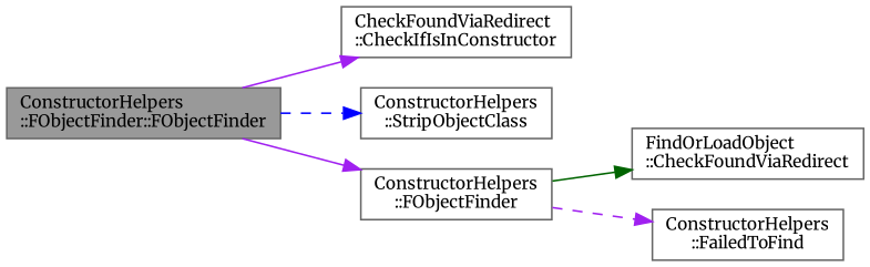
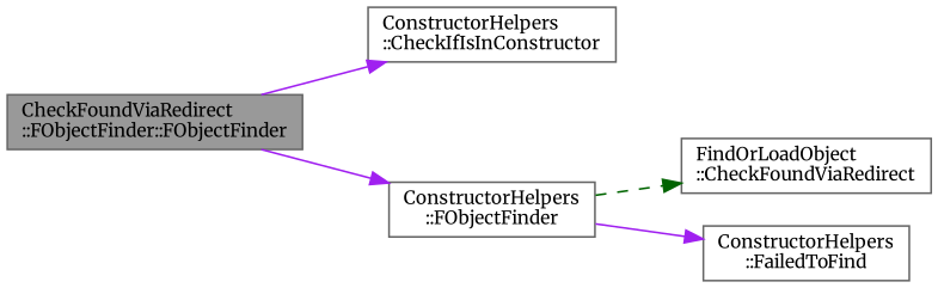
  digraph {
    fontname=Merriweather
    rankdir=LR
    node [color=grey40 fillcolor=white fontname=Merriweather fontsize=10 shape=box style=filled]
    edge [color=purple fontname=Merriweather fontsize=10 labelfontname=Helvetica labelfontsize=10 style=solid]
-   n1 [color=gray40 fillcolor=grey60 fontcolor=black height=0.2 label="ConstructorHelpers\l::FObjectFinder::FObjectFinder" width=0.4]
-   n2 [height=0.2 label="CheckFoundViaRedirect\l::CheckIfIsInConstructor" width=0.4]
-   n3 [height=0.2 label="ConstructorHelpers\l::StripObjectClass" width=0.4]
+   n1 [color=gray40 fillcolor=grey60 fontcolor=black height=0.2 label="CheckFoundViaRedirect\l::FObjectFinder::FObjectFinder" width=0.4]
+   n2 [height=0.2 label="ConstructorHelpers\l::CheckIfIsInConstructor" width=0.4]
    n4 [height=0.2 label="ConstructorHelpers\l::FObjectFinder" width=0.4]
    n5 [height=0.2 label="FindOrLoadObject\l::CheckFoundViaRedirect" width=0.4]
    n6 [height=0.2 label="ConstructorHelpers\l::FailedToFind" width=0.4]
    n1 -> n2
-   n1 -> n3 [color=blue style=dashed]
    n1 -> n4
-   n4 -> n5 [color=darkgreen]
-   n4 -> n6 [style=dashed]
+   n4 -> n5 [color=darkgreen style=dashed]
+   n4 -> n6
  }
